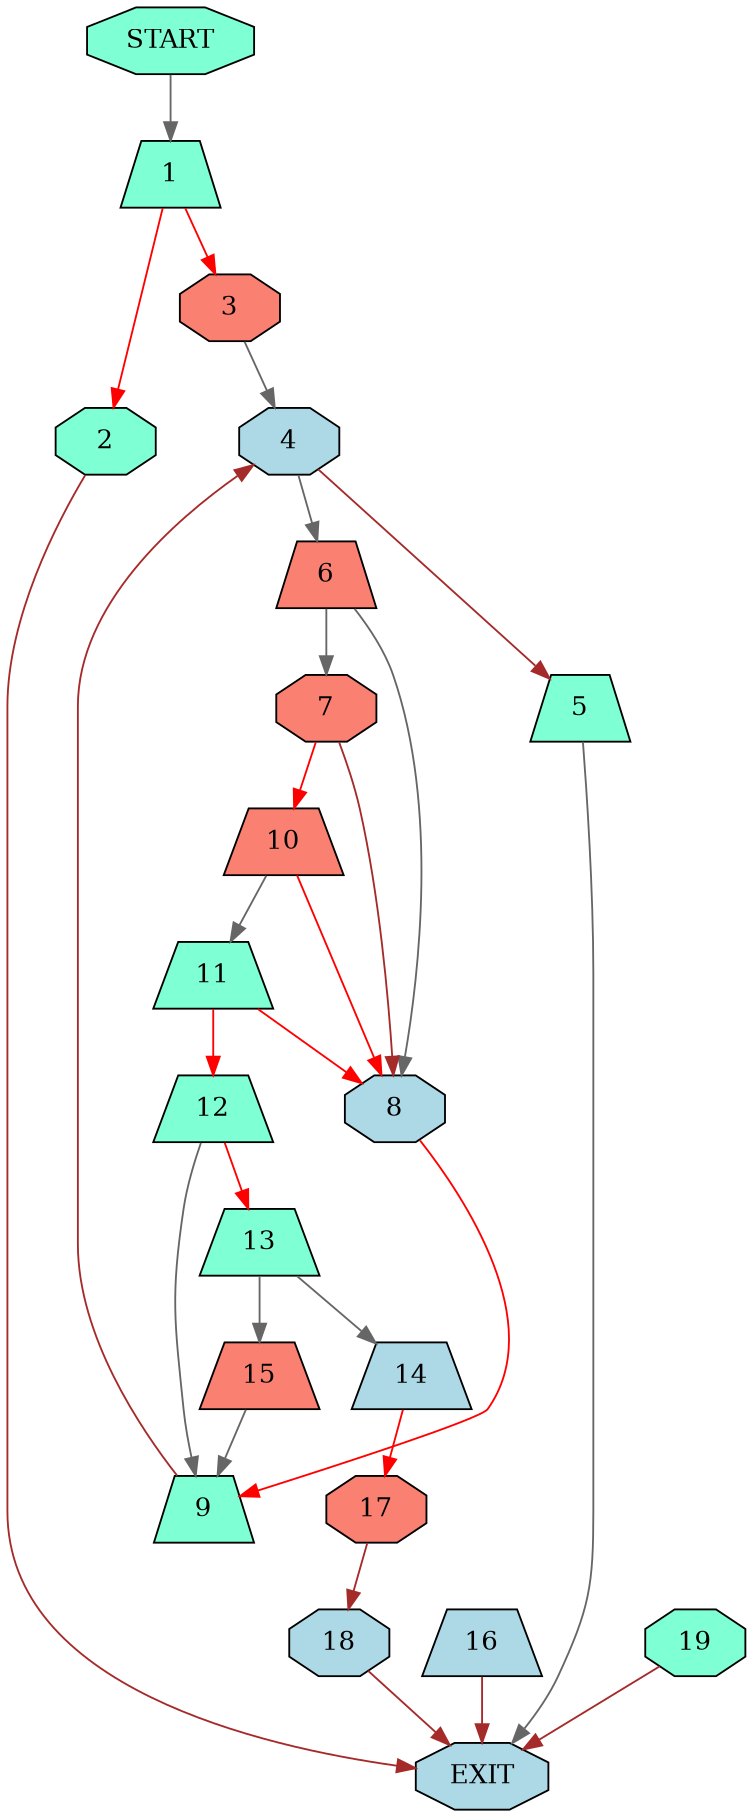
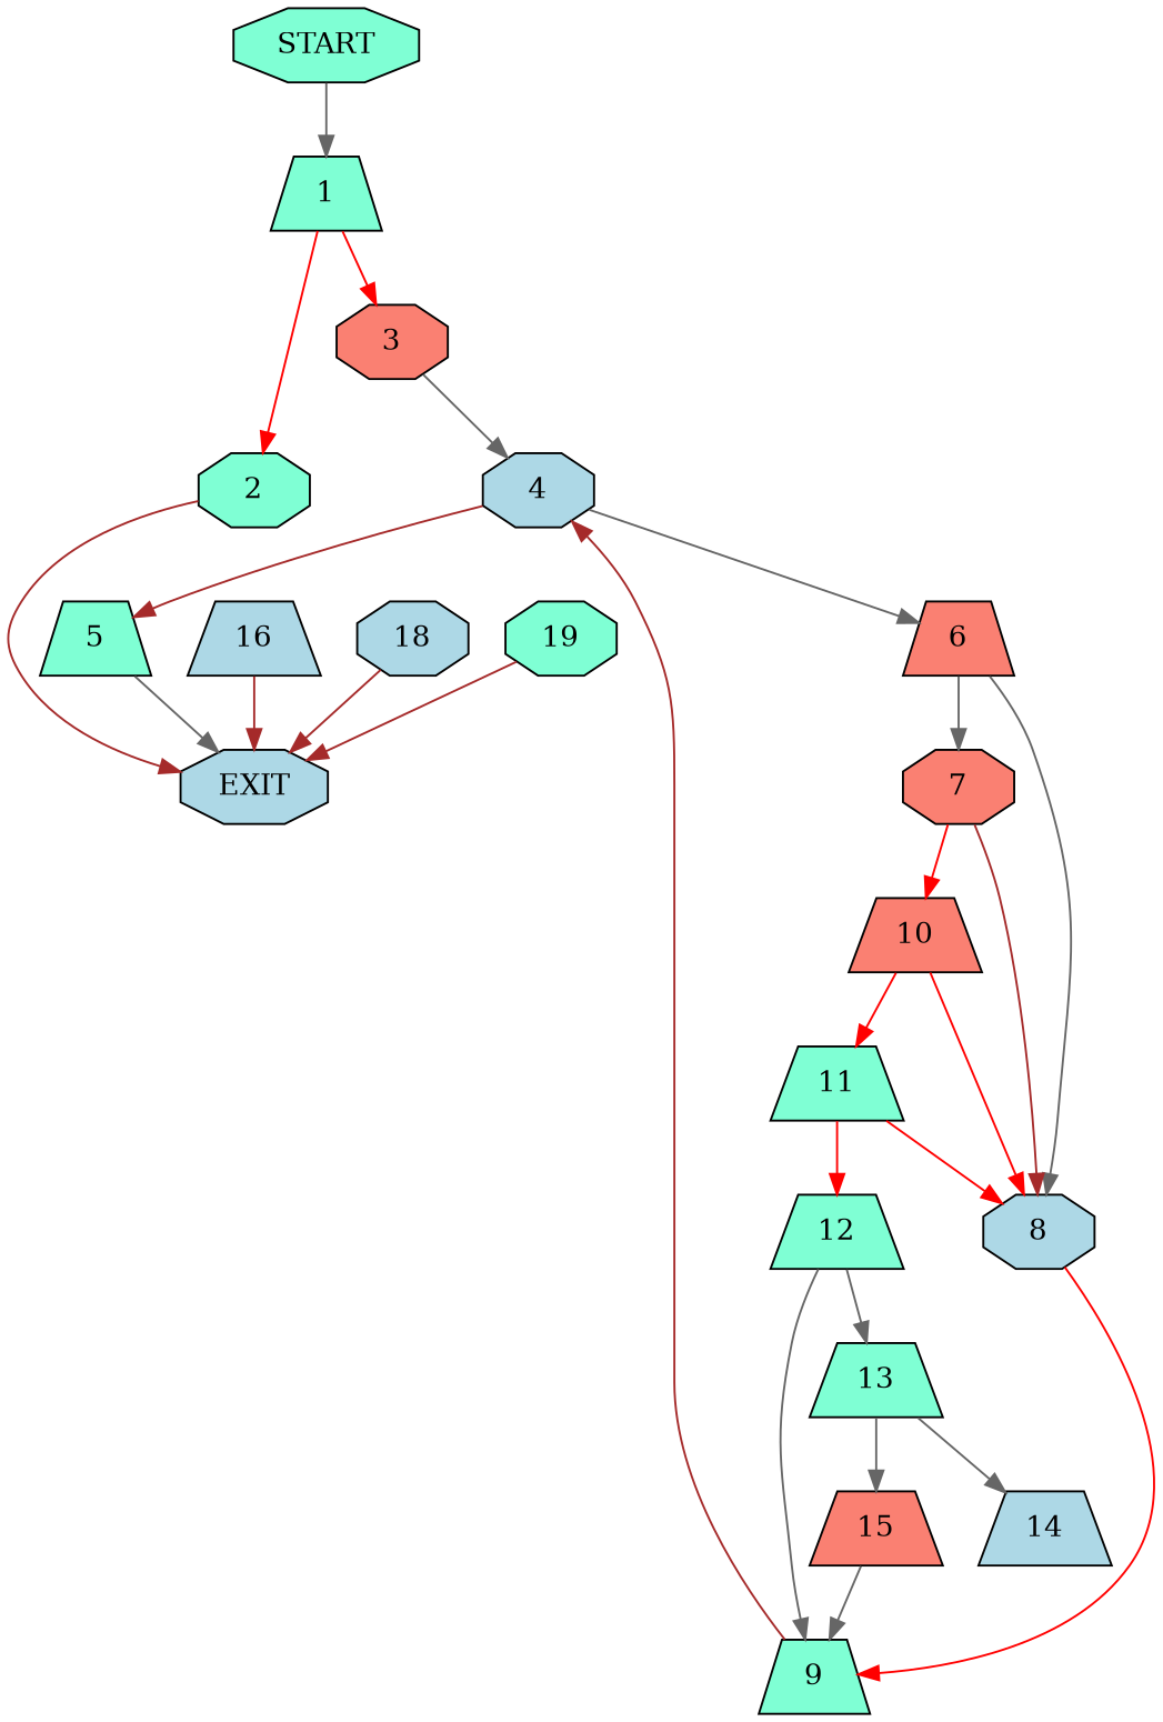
  digraph {
    node [fillcolor=aquamarine shape=trapezium style=filled]
    edge [color=gray40]
    n1 [label=START shape=octagon]
    1
    2 [shape=octagon]
    3 [fillcolor=salmon shape=octagon]
    n5 [fillcolor=lightblue label=EXIT shape=octagon]
    4 [fillcolor=lightblue shape=octagon]
    5
    6 [fillcolor=salmon]
    7 [fillcolor=salmon shape=octagon]
    8 [fillcolor=lightblue shape=octagon]
    10 [fillcolor=salmon]
    9
    11
    12
    13
    14 [fillcolor=lightblue]
    15 [fillcolor=salmon]
-   17 [fillcolor=salmon shape=octagon]
    16 [fillcolor=lightblue]
    18 [fillcolor=lightblue shape=octagon]
    19 [shape=octagon]
    n1 -> 1
    1 -> 2 [color=red]
    1 -> 3 [color=red]
    2 -> n5 [color=brown]
    3 -> 4
    4 -> 5 [color=brown]
    4 -> 6
    5 -> n5
    6 -> 7
    6 -> 8
    7 -> 8 [color=brown]
    7 -> 10 [color=red]
    8 -> 9 [color=red]
    10 -> 8 [color=red]
-   10 -> 11
+   10 -> 11 [color=red]
    9 -> 4 [color=brown]
    11 -> 8 [color=red]
    11 -> 12 [color=red]
    12 -> 9
-   12 -> 13 [color=red]
+   12 -> 13
    13 -> 14
    13 -> 15
-   14 -> 17 [color=red]
    15 -> 9
-   17 -> 18 [color=brown]
    16 -> n5 [color=brown]
    18 -> n5 [color=brown]
    19 -> n5 [color=brown]
  }
